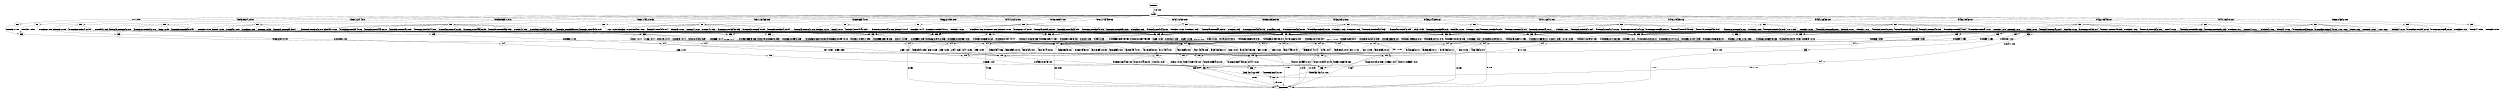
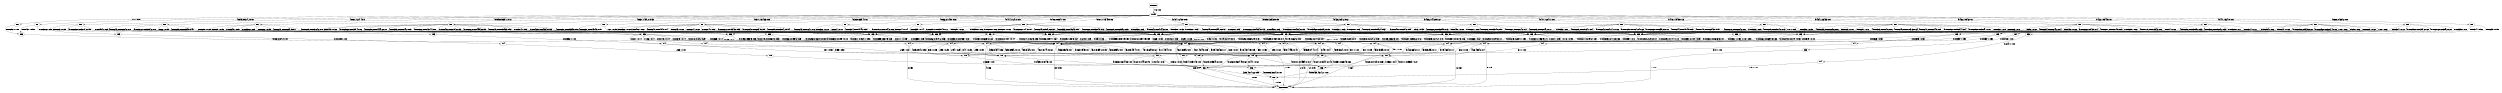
  digraph {
    n1 [label=T_1]
    n2 [label=T_3]
    n3 [label=T_1]
    n4 [label=T_3]
    n5 [label=T_3]
    n6 [label=T_1]
    n7 [label=T_3]
    n8 [label=T_3]
    n9 [label=T_1]
    n10 [label=T_3]
    n11 [label=T_1]
    n12 [label=T_3]
    n13 [label=T_3]
    n14 [label=T_1]
    n15 [label=T_3]
    n16 [label=T_3]
    n17 [label=T_1]
    n18 [label=T_3]
    n19 [label=T_3]
    n20 [label=T_1]
    n21 [label=T_4]
    n22 [label=T_1]
    n23 [label=T_1]
    n24 [label=T_3]
    n25 [label=T_1]
    n26 [label=T_3]
    n27 [label=T_1]
    n28 [label=T_3]
    n29 [label=T_3]
    n30 [label=T_1]
    n31 [label=T_3]
    n32 [label=T_1]
    n33 [label=T_1]
    n34 [label=T_1]
    n35 [label=T_3]
    n36 [label=T_1]
    n37 [label=T_1]
    n38 [label=T_1]
    n39 [label=T_1]
    n40 [label=T_1]
    n41 [label=T_3]
    n42 [label=T_1]
    n43 [label=T_3]
    n44 [label=T_4]
    n45 [label=T_4]
    n46 [label=T_4]
    n47 [label=T_4]
    n48 [label=T_3]
    n49 [label=TERMINAL shape=diamond]
    n50 [label=T_4]
    n51 [label=T_4]
    n52 [label=T_4]
    n53 [label=T_4]
    n54 [label=T_4]
    n55 [label=T_4]
    n56 [label=T_4]
    n57 [label=T_4]
    n58 [label=T_4]
    n59 [label=T_4]
    n60 [label=T_4]
    n61 [label=T_4]
    n62 [label=T_4]
    n63 [label=T_4]
    n64 [label=T_5]
    n65 [label=T_5]
    n66 [label=T_5]
    n67 [label=T_5]
    n68 [label=T_5]
    n69 [label=T_7]
    n70 [label=T_5]
    n71 [label=T_5]
    n72 [label=T_5]
    n73 [label=T_5]
    n74 [label=T_6]
    n75 [label=T_6]
    n76 [label=T_6]
    n77 [label=initial]
    n78 [label=INITIAL shape=box]
    n1 -> n2 [label="0.000292 1 1.00"]
    n2 -> n47 [label="[0.361,2.37] 2 1.00"]
    n3 -> n4 [label="[0.000237,0.000431] 3 0.75"]
    n3 -> n5 [label="1.21 1 0.25"]
    n4 -> n47 [label="0.0186 1 0.17"]
    n4 -> n50 [label="[0.0193,0.353] 5 0.83"]
    n5 -> n47 [label="[0.000262,0.194] 12 0.63"]
    n5 -> n50 [label="[0.000351,0.000756] 7 0.37"]
    n6 -> n7 [label="0.000239 1 0.50"]
    n6 -> n8 [label="0.000314 1 0.50"]
    n7 -> n46 [label="0.0247 1 1.00"]
    n8 -> n47 [label="0.000397 1 0.50"]
    n8 -> n50 [label="0.000697 1 0.50"]
    n9 -> n2 [label="0.000421 1 0.50"]
    n9 -> n10 [label="0.000316 1 0.50"]
    n10 -> n47 [label="[0.000252,0.368] 219 0.48"]
    n10 -> n50 [label="[0.000235,0.403] 188 0.41"]
    n10 -> n53 [label="[0.00032,0.247] 20 0.04"]
    n10 -> n54 [label="[0.000313,0.212] 12 0.03"]
    n10 -> n55 [label="0.192 1 0.00"]
    n10 -> n56 [label="0.278 1 0.00"]
    n10 -> n57 [label="[0.0185,0.332] 3 0.01"]
    n10 -> n58 [label="[0.179,0.262] 2 0.00"]
    n10 -> n60 [label="[0.179,0.241] 5 0.01"]
    n10 -> n61 [label="[0.0609,0.26] 3 0.01"]
    n10 -> n63 [label="0.0177 1 0.00"]
    n11 -> n5 [label="0.000214 1 0.14"]
    n11 -> n12 [label="0.000335 1 0.14"]
    n11 -> n13 [label="[0.000257,0.000357] 5 0.71"]
    n12 -> n47 [label="[0.00036,0.897] 7 0.64"]
    n12 -> n50 [label="[0.00029,0.188] 3 0.27"]
    n12 -> n53 [label="0.0248 1 0.09"]
    n13 -> n47 [label="[0.000355,0.308] 19 0.50"]
    n13 -> n50 [label="[0.000272,0.251] 15 0.39"]
    n13 -> n53 [label="0.000402 1 0.03"]
    n13 -> n58 [label="0.265 1 0.03"]
    n13 -> n60 [label="0.185 1 0.03"]
    n13 -> n61 [label="0.0291 1 0.03"]
    n14 -> n10 [label="[0.000285,0.000311] 2 0.50"]
    n14 -> n15 [label="0.000269 1 0.25"]
    n14 -> n16 [label="0.000404 1 0.25"]
    n15 -> n45 [label="0.000425 1 1.00"]
    n16 -> n47 [label="[0.000214,0.279] 27 0.37"]
    n16 -> n50 [label="[0.000305,0.277] 28 0.38"]
    n16 -> n53 [label="[0.000423,0.212] 3 0.04"]
    n16 -> n54 [label="[0.000351,0.178] 4 0.05"]
    n16 -> n57 [label="[0.00032,0.000616] 3 0.04"]
    n16 -> n59 [label="0.000354 1 0.01"]
    n16 -> n61 [label="[0.000209,0.0174] 7 0.10"]
    n17 -> n10 [label="[0.000285,0.000977] 8 0.73"]
    n17 -> n13 [label="0.000303 1 0.09"]
    n17 -> n18 [label="0.000392 1 0.09"]
    n17 -> n19 [label="1.07 1 0.09"]
    n18 -> n47 [label="[0.00026,0.000694] 3 0.38"]
    n18 -> n50 [label="[0.000279,0.00044] 4 0.50"]
    n18 -> n54 [label="0.000519 1 0.13"]
    n19 -> n47 [label="[0.000245,0.288] 11 0.50"]
    n19 -> n50 [label="[0.000301,0.156] 9 0.41"]
    n19 -> n57 [label="0.142 1 0.05"]
    n19 -> n58 [label="0.0204 1 0.05"]
    n20 -> n10 [label="[0.000255,0.000735] 6 0.60"]
    n20 -> n12 [label="0.000304 1 0.10"]
    n20 -> n16 [label="[0.000276,0.00034] 2 0.20"]
    n20 -> n21 [label="0.000335 1 0.10"]
    n21 -> n48 [label="0.000403 1 1.00"]
    n22 -> n5 [label="0.000387 1 0.10"]
    n22 -> n10 [label="[0.000191,0.000704] 6 0.60"]
    n22 -> n12 [label="0.0004 1 0.10"]
    n22 -> n13 [label="[0.000374,0.000474] 2 0.20"]
    n23 -> n10 [label="[0.000292,0.000305] 2 0.33"]
    n23 -> n16 [label="[0.000306,0.000528] 2 0.33"]
    n23 -> n18 [label="0.000328 1 0.17"]
    n23 -> n24 [label="0.000314 1 0.17"]
    n24 -> n50 [label="0.000325 1 0.50"]
    n24 -> n51 [label="0.000305 1 0.50"]
    n25 -> n5 [label="0.000458 1 0.08"]
    n25 -> n10 [label="[0.000261,0.000331] 6 0.50"]
    n25 -> n13 [label="0.000221 1 0.08"]
    n25 -> n19 [label="[0.000283,0.000284] 2 0.17"]
    n25 -> n26 [label="[0.000227,0.000281] 2 0.17"]
    n26 -> n47 [label="[0.000287,0.396] 22 0.42"]
    n26 -> n50 [label="[0.000305,0.24] 21 0.40"]
    n26 -> n53 [label="[0.000334,0.0181] 3 0.06"]
    n26 -> n54 [label="0.000363 1 0.02"]
    n26 -> n57 [label="[0.00029,0.0184] 5 0.10"]
    n27 -> n10 [label="[0.000295,0.000693] 5 0.45"]
    n27 -> n12 [label="0.862 1 0.09"]
    n27 -> n19 [label="0.000298 1 0.09"]
    n27 -> n28 [label="[0.000372,0.000389] 2 0.18"]
    n27 -> n29 [label="[0.000245,0.000268] 2 0.18"]
    n28 -> n47 [label="[0.000317,0.192] 11 0.50"]
    n28 -> n50 [label="[0.000355,0.331] 5 0.23"]
    n28 -> n58 [label="0.000655 1 0.05"]
    n28 -> n59 [label="0.00111 1 0.05"]
    n28 -> n60 [label="[0.000369,0.00105] 4 0.18"]
    n29 -> n44 [label="0.0201 1 0.14"]
    n29 -> n47 [label="[0.00042,0.18] 2 0.29"]
    n29 -> n50 [label="0.000365 1 0.14"]
    n29 -> n55 [label="0.000448 1 0.14"]
    n29 -> n60 [label="0.000348 1 0.14"]
    n29 -> n62 [label="0.186 1 0.14"]
    n30 -> n5 [label="0.000349 1 0.05"]
    n30 -> n10 [label="[0.000247,0.000689] 15 0.71"]
    n30 -> n13 [label="0.000282 1 0.05"]
    n30 -> n19 [label="[0.000205,0.000316] 2 0.10"]
    n30 -> n28 [label="0.00025 1 0.05"]
    n30 -> n31 [label="0.000336 1 0.05"]
    n31 -> n47 [label="[0.000342,0.191] 4 0.44"]
    n31 -> n50 [label="[0.000247,0.182] 3 0.33"]
    n31 -> n55 [label="[0.0005,0.000625] 2 0.22"]
    n32 -> n4 [label="0.00033 1 0.01"]
    n32 -> n5 [label="[0.000265,0.000513] 7 0.04"]
    n32 -> n10 [label="[0.000169,0.00106] 124 0.62"]
    n32 -> n13 [label="[0.000224,0.000477] 11 0.06"]
    n32 -> n16 [label="[0.000148,0.000629] 30 0.15"]
    n32 -> n18 [label="[0.000276,0.000288] 2 0.01"]
    n32 -> n19 [label="[0.000244,0.000471] 5 0.03"]
    n32 -> n26 [label="[0.000266,0.000643] 20 0.10"]
    n33 -> n10 [label="[0.000226,0.89] 39 0.74"]
    n33 -> n12 [label="[0.000294,0.000614] 2 0.04"]
    n33 -> n13 [label="0.000402 1 0.02"]
    n33 -> n16 [label="[0.000175,0.000733] 3 0.06"]
    n33 -> n18 [label="0.0004 1 0.02"]
    n33 -> n19 [label="0.000325 1 0.02"]
    n33 -> n26 [label="[0.000277,0.000871] 5 0.09"]
    n33 -> n31 [label="0.296 1 0.02"]
    n34 -> n5 [label="0.000254 1 0.02"]
    n34 -> n10 [label="[0.000209,0.285] 39 0.80"]
    n34 -> n13 [label="0.000241 1 0.02"]
    n34 -> n16 [label="0.925 1 0.02"]
    n34 -> n18 [label="1.28 1 0.02"]
    n34 -> n19 [label="1.06 1 0.02"]
    n34 -> n26 [label="[0.000246,0.000327] 4 0.08"]
    n34 -> n35 [label="0.000289 1 0.02"]
    n35 -> n50 [label="0.000381 1 0.50"]
    n35 -> n52 [label="0.18 1 0.50"]
    n36 -> n4 [label="0.000293 1 0.03"]
    n36 -> n5 [label="0.000308 1 0.03"]
    n36 -> n10 [label="[0.000245,0.000649] 26 0.67"]
    n36 -> n13 [label="0.000302 1 0.03"]
    n36 -> n16 [label="[0.000262,0.000403] 5 0.13"]
    n36 -> n26 [label="0.00028 1 0.03"]
    n36 -> n28 [label="[0.00024,0.000414] 3 0.08"]
    n36 -> n35 [label="0.000499 1 0.03"]
    n37 -> n10 [label="[0.000213,0.000979] 24 0.63"]
    n37 -> n12 [label="0.000337 1 0.03"]
    n37 -> n13 [label="0.000288 1 0.03"]
    n37 -> n16 [label="[0.000226,0.000329] 5 0.13"]
    n37 -> n19 [label="0.913 1 0.03"]
    n37 -> n26 [label="[0.000245,0.00029] 2 0.05"]
    n37 -> n28 [label="[0.000382,0.000438] 2 0.05"]
    n37 -> n31 [label="[0.000346,0.000385] 2 0.05"]
    n38 -> n5 [label="0.000358 1 0.02"]
    n38 -> n10 [label="[0.000249,0.898] 26 0.60"]
    n38 -> n12 [label="0.000281 1 0.02"]
    n38 -> n13 [label="[0.000288,1.17] 3 0.07"]
    n38 -> n16 [label="[0.000226,0.000328] 5 0.12"]
    n38 -> n18 [label="[0.000289,0.000295] 2 0.05"]
    n38 -> n26 [label="[0.000333,0.000467] 3 0.07"]
    n38 -> n28 [label="0.000291 1 0.02"]
    n38 -> n31 [label="0.000288 1 0.02"]
    n39 -> n5 [label="0.000723 1 0.01"]
    n39 -> n8 [label="0.000603 1 0.01"]
    n39 -> n10 [label="[0.000245,0.000776] 63 0.64"]
    n39 -> n12 [label="0.000297 1 0.01"]
    n39 -> n13 [label="[0.000303,0.0007] 6 0.06"]
    n39 -> n16 [label="[0.000285,0.000504] 7 0.07"]
    n39 -> n19 [label="[0.000296,0.000569] 4 0.04"]
    n39 -> n24 [label="0.000327 1 0.01"]
    n39 -> n26 [label="[0.000247,0.000684] 9 0.09"]
    n39 -> n28 [label="[0.000159,0.000708] 6 0.06"]
    n40 -> n4 [label="0.000406 1 0.02"]
    n40 -> n5 [label="0.000274 1 0.02"]
    n40 -> n10 [label="[0.000261,0.00753] 30 0.53"]
    n40 -> n13 [label="0.000274 1 0.02"]
    n40 -> n16 [label="[0.000243,0.00072] 7 0.12"]
    n40 -> n19 [label="[0.000295,0.000307] 2 0.04"]
    n40 -> n26 [label="[0.000264,0.000626] 5 0.09"]
    n40 -> n28 [label="0.000243 1 0.02"]
    n40 -> n29 [label="0.000322 1 0.02"]
    n40 -> n41 [label="[0.000241,0.00048] 8 0.14"]
    n41 -> n47 [label="[0.00036,0.0195] 2 0.25"]
    n41 -> n50 [label="[0.000252,0.0321] 3 0.38"]
    n41 -> n56 [label="[0.000448,0.000681] 3 0.38"]
    n42 -> n5 [label="[0.000353,0.000804] 2 0.03"]
    n42 -> n10 [label="[0.000248,0.000838] 33 0.52"]
    n42 -> n12 [label="[0.000245,0.000275] 2 0.03"]
    n42 -> n13 [label="[0.000261,0.000445] 3 0.05"]
    n42 -> n16 [label="[0.000257,0.000539] 5 0.08"]
    n42 -> n19 [label="[0.000465,0.000493] 2 0.03"]
    n42 -> n26 [label="0.000514 1 0.02"]
    n42 -> n28 [label="[0.000256,0.000444] 6 0.10"]
    n42 -> n29 [label="[0.000296,0.000735] 4 0.06"]
    n42 -> n31 [label="[0.000222,0.000461] 4 0.06"]
    n42 -> n43 [label="0.000419 1 0.02"]
    n43 -> n44 [label="0.000352 1 1.00"]
    n44 -> n68 [label="3.55 1 0.50"]
    n44 -> n70 [label="2.87 1 0.50"]
    n45 -> n64 [label="2.63 1 1.00"]
    n46 -> n69 [label="17.5 1 1.00"]
    n47 -> n49 [label=" 307 0.90"]
    n47 -> n65 [label="[3.3,3.42] 2 0.01"]
    n47 -> n66 [label="[3.06,3.53] 2 0.01"]
    n47 -> n67 [label="[3.36,3.52] 3 0.01"]
    n47 -> n68 [label="[3.21,3.69] 12 0.03"]
    n47 -> n70 [label="[3.21,3.74] 8 0.02"]
    n47 -> n71 [label="[3.06,3.79] 5 0.01"]
    n47 -> n72 [label="[3.28,3.48] 4 0.01"]
    n48 -> n49 [label=" 1 1.00"]
    n50 -> n49 [label=" 228 0.77"]
    n50 -> n66 [label="3.28 1 0.00"]
    n50 -> n67 [label="[3.11,4.3] 4 0.01"]
    n50 -> n68 [label="[3.09,4.82] 32 0.11"]
    n50 -> n70 [label="[3.1,3.82] 5 0.02"]
    n50 -> n71 [label="[3.27,4.84] 8 0.03"]
    n50 -> n72 [label="[3.18,4.31] 15 0.05"]
    n50 -> n73 [label="[3.21,3.85] 2 0.01"]
    n51 -> n67 [label="3.01 1 1.00"]
    n52 -> n68 [label="6.1 1 1.00"]
    n53 -> n49 [label=" 21 0.75"]
    n53 -> n66 [label="3.49 1 0.04"]
    n53 -> n68 [label="[3.53,5.07] 4 0.14"]
    n53 -> n72 [label="[3.09,3.61] 2 0.07"]
    n54 -> n49 [label=" 12 0.67"]
    n54 -> n68 [label="[3.05,3.25] 2 0.11"]
    n54 -> n70 [label="[3.42,3.66] 2 0.11"]
    n54 -> n72 [label="[3.79,4.62] 2 0.11"]
    n55 -> n65 [label="3.03 1 0.25"]
    n55 -> n68 [label="3.47 1 0.25"]
    n55 -> n70 [label="2.93 1 0.25"]
    n55 -> n71 [label="2.94 1 0.25"]
    n56 -> n49 [label=" 2 0.50"]
    n56 -> n70 [label="[2.85,2.91] 2 0.50"]
    n57 -> n49 [label=" 9 0.75"]
    n57 -> n71 [label="3.02 1 0.08"]
    n57 -> n72 [label="[4.26,4.38] 2 0.17"]
    n58 -> n49 [label=" 2 0.40"]
    n58 -> n68 [label="[3.37,4.45] 2 0.40"]
    n58 -> n73 [label="2.98 1 0.20"]
    n59 -> n49 [label=" 1 0.50"]
    n59 -> n68 [label="5.31 1 0.50"]
    n60 -> n49 [label=" 4 0.36"]
    n60 -> n65 [label="2.95 1 0.09"]
    n60 -> n68 [label="[3.38,3.55] 2 0.18"]
    n60 -> n70 [label="[2.96,3.48] 4 0.36"]
    n61 -> n49 [label=" 7 0.64"]
    n61 -> n68 [label="[3.37,3.39] 2 0.18"]
    n61 -> n71 [label="3.01 1 0.09"]
    n61 -> n72 [label="4.91 1 0.09"]
    n62 -> n65 [label="2.69 1 1.00"]
    n63 -> n66 [label="3.01 1 1.00"]
    n64 -> n74 [label="0.0325 1 1.00"]
    n65 -> n74 [label="[0.0439,0.0787] 5 1.00"]
    n66 -> n74 [label="[0.0271,0.0341] 2 0.40"]
    n66 -> n75 [label="[0.0351,0.0631] 3 0.60"]
    n67 -> n74 [label="[0.027,0.044] 6 0.75"]
    n67 -> n75 [label="0.0312 1 0.13"]
    n67 -> n76 [label="0.00142 1 0.13"]
    n68 -> n74 [label="[0.0262,0.0527] 49 0.82"]
    n68 -> n75 [label="[0.00101,0.0459] 10 0.17"]
    n68 -> n76 [label="0.0447 1 0.02"]
-   n69 -> n49 [label=" 147 1.00"]
+   n69 -> n49 [label=" 1 1.00"]
    n70 -> n74 [label="[0.0323,0.0614] 23 1.00"]
    n71 -> n74 [label="[0.0273,0.0534] 16 1.00"]
    n72 -> n74 [label="[0.028,0.0776] 18 0.69"]
    n72 -> n75 [label="[0.00111,0.0596] 7 0.27"]
    n72 -> n76 [label="0.0532 1 0.04"]
    n73 -> n74 [label="[0.0374,0.0571] 3 1.00"]
    n74 -> n49 [label=" 1 0.01"]
    n74 -> n69 [label="[2.95,4.87] 122 0.99"]
    n75 -> n69 [label="[0.000439,4.31] 21 1.00"]
    n76 -> n69 [label="[0.000803,3.61] 3 1.00"]
    n77 -> n1 [label="0.1 1 0.00"]
    n77 -> n3 [label="[0.38,0.833] 4 0.01"]
    n77 -> n6 [label="[0.388,0.469] 2 0.00"]
    n77 -> n9 [label="[0.548,0.617] 2 0.00"]
    n77 -> n11 [label="[0.406,0.888] 7 0.01"]
    n77 -> n14 [label="[0.881,1.21] 4 0.01"]
    n77 -> n17 [label="[0.417,1.28] 11 0.01"]
    n77 -> n20 [label="[0.441,1.32] 10 0.01"]
    n77 -> n22 [label="[0.414,1.72] 10 0.01"]
    n77 -> n23 [label="[0.452,1.08] 6 0.01"]
    n77 -> n25 [label="[0.426,1.6] 12 0.02"]
    n77 -> n27 [label="[0.548,0.983] 11 0.01"]
    n77 -> n30 [label="[0.537,1.48] 21 0.03"]
    n77 -> n32 [label="[0.438,2.14] 200 0.27"]
    n77 -> n33 [label="[0.434,1.26] 53 0.07"]
    n77 -> n34 [label="[0.422,1.05] 49 0.07"]
    n77 -> n36 [label="[0.484,1.2] 39 0.05"]
    n77 -> n37 [label="[0.505,1.38] 38 0.05"]
    n77 -> n38 [label="[0.511,1.16] 43 0.06"]
    n77 -> n39 [label="[0.475,1.79] 99 0.13"]
    n77 -> n40 [label="[0.662,2.11] 57 0.08"]
    n77 -> n42 [label="[0.577,1.51] 63 0.08"]
    n78 -> n77 [label=" 742 1.00"]
  }
